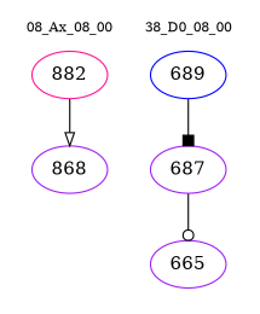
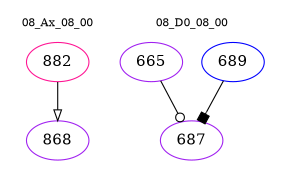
  digraph {
    node [color=purple]
    edge [color=black]
    n1 [color=deeppink label=882]
    n2 [label=868]
    n3 [color=blue label=689]
    n4 [label=687]
    n5 [label=665]
    subgraph cluster_1 {
      color=white
      fontsize=10
      label="08_Ax_08_00"
      n1
      n2
    }
    subgraph cluster_2 {
      color=white
      fontsize=10
-     label="38_D0_08_00"
+     label="08_D0_08_00"
      n3
      n4
      n5
    }
    n1 -> n2 [arrowhead=onormal]
    n3 -> n4 [arrowhead=box]
-   n4 -> n5 [arrowhead=odot]
+   n5 -> n4 [arrowhead=odot]
  }
